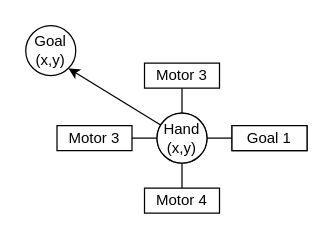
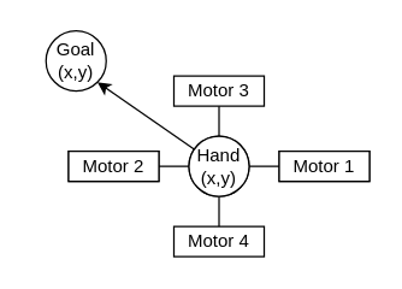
  <mxCell id="0" />
  <mxCell id="1" parent="0" />
  <mxCell id="2" value="&lt;font color=&quot;#000000&quot;&gt;Motor 3&lt;/font&gt;" style="whiteSpace=wrap;html=1;fillColor=#FFFFFF;strokeColor=#000000;" parent="1" vertex="1"><mxGeometry x="115" y="50" width="60" height="20" as="geometry" /></mxCell>
  <mxCell id="3" style="edgeStyle=none;html=1;entryX=0.5;entryY=1;entryDx=0;entryDy=0;endArrow=none;endFill=0;strokeColor=#000000;" parent="1" source="4" target="2" edge="1"><mxGeometry relative="1" as="geometry" /></mxCell>
  <mxCell id="4" value="&lt;font color=&quot;#000000&quot;&gt;Motor 4&lt;/font&gt;" style="whiteSpace=wrap;html=1;fillColor=#FFFFFF;strokeColor=#000000;" parent="1" vertex="1"><mxGeometry x="115" y="150" width="60" height="20" as="geometry" /></mxCell>
  <mxCell id="5" value="&lt;font color=&quot;#000000&quot;&gt;Motor 3&lt;/font&gt;" style="whiteSpace=wrap;html=1;fillColor=#FFFFFF;strokeColor=#000000;" parent="1" vertex="1"><mxGeometry x="45" y="100" width="60" height="20" as="geometry" /></mxCell>
  <mxCell id="6" value="" style="edgeStyle=none;html=1;endArrow=none;endFill=0;strokeColor=#000000;" parent="1" source="7" target="5" edge="1"><mxGeometry relative="1" as="geometry" /></mxCell>
  <mxCell id="7" value="&lt;font color=&quot;#000000&quot;&gt;Motor 4&lt;/font&gt;" style="whiteSpace=wrap;html=1;fillColor=#FFFFFF;strokeColor=#000000;" parent="1" vertex="1"><mxGeometry x="185" y="100" width="60" height="20" as="geometry" /></mxCell>
- <mxCell id="8" value="&lt;font color=&quot;#000000&quot;&gt;Goal&lt;br&gt;(x,y)&lt;br&gt;&lt;/font&gt;" style="ellipse;whiteSpace=wrap;html=1;fillColor=#FFFFFF;strokeColor=#000000;" parent="1" vertex="1"><mxGeometry x="20" y="20" width="40" height="40" as="geometry" /></mxCell>
+ <mxCell id="8" value="&lt;font color=&quot;#000000&quot;&gt;Goal&lt;br&gt;(x,y)&lt;br&gt;&lt;/font&gt;" style="ellipse;whiteSpace=wrap;html=1;fillColor=#FFFFFF;strokeColor=#000000;" parent="1" vertex="1"><mxGeometry x="30" y="20" width="40" height="40" as="geometry" /></mxCell>
  <mxCell id="9" style="edgeStyle=none;html=1;entryX=1;entryY=1;entryDx=0;entryDy=0;fontColor=#000000;endArrow=classic;endFill=1;strokeColor=#000000;" parent="1" source="10" target="8" edge="1"><mxGeometry relative="1" as="geometry" /></mxCell>
  <mxCell id="10" value="&lt;font color=&quot;#000000&quot;&gt;Hand&lt;br&gt;(x,y)&lt;br&gt;&lt;/font&gt;" style="ellipse;whiteSpace=wrap;html=1;fillColor=#FFFFFF;strokeColor=#000000;" parent="1" vertex="1"><mxGeometry x="125" y="90" width="40" height="40" as="geometry" /></mxCell>
- <mxCell id="11" value="&lt;font color=&quot;#000000&quot;&gt;Goal 1&lt;/font&gt;" style="whiteSpace=wrap;html=1;fillColor=#FFFFFF;strokeColor=#000000;" parent="1" vertex="1"><mxGeometry x="185" y="100" width="60" height="20" as="geometry" /></mxCell>
+ <mxCell id="11" value="&lt;font color=&quot;#000000&quot;&gt;Motor 1&lt;/font&gt;" style="whiteSpace=wrap;html=1;fillColor=#FFFFFF;strokeColor=#000000;" parent="1" vertex="1"><mxGeometry x="185" y="100" width="60" height="20" as="geometry" /></mxCell>
  <mxCell id="12" value="&lt;font color=&quot;#000000&quot;&gt;Hand&lt;br&gt;(x,y)&lt;br&gt;&lt;/font&gt;" style="ellipse;whiteSpace=wrap;html=1;fillColor=#FFFFFF;strokeColor=#000000;" parent="1" vertex="1"><mxGeometry x="125" y="90" width="40" height="40" as="geometry" /></mxCell>
+ <mxCell id="13" value="&lt;font color=&quot;#000000&quot;&gt;Motor 2&lt;/font&gt;" style="whiteSpace=wrap;html=1;fillColor=#FFFFFF;strokeColor=#000000;" parent="1" vertex="1"><mxGeometry x="45" y="100" width="60" height="20" as="geometry" /></mxCell>
